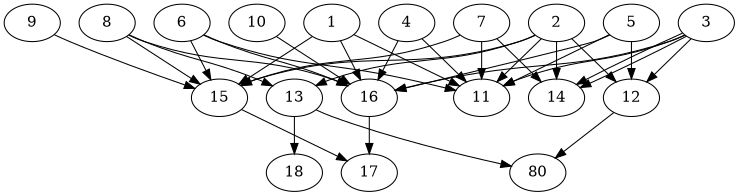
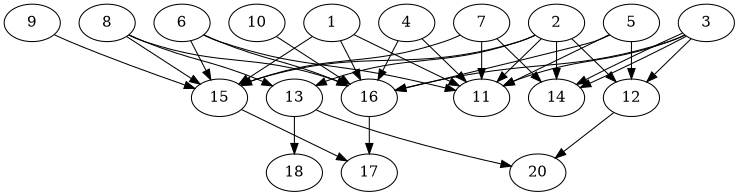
  digraph {
    node [alpha=0.11]
    1 [expect_size=18426880]
    11 [alpha=0.17 expect_size=39362560]
    15 [alpha=0.18 expect_size=7191552]
    16 [alpha=0.20 expect_size=33440768]
    17 [alpha=0.03 expect_size=48848896]
-   20 [alpha=0.19 expect_size=6264832 label=80]
+   20 [alpha=0.19 expect_size=6264832]
    2 [alpha=0.12 expect_size=31868928]
    12 [alpha=0.09 expect_size=17542144]
    13 [alpha=0.14 expect_size=46657536]
    14 [alpha=0.00 expect_size=32054272]
    18 [alpha=0.05 expect_size=5484544]
    3 [alpha=0.14 expect_size=38759424]
    4 [alpha=0.09 expect_size=12898304]
    5 [expect_size=22810624]
    6 [alpha=0.07 expect_size=20032512]
    7 [alpha=0.02 expect_size=9230336]
    8 [alpha=0.01 expect_size=32870400]
    9 [alpha=0.19 expect_size=38447104]
    10 [alpha=0.05 expect_size=35883008]
    1 -> 11
    1 -> 15
    1 -> 16
    15 -> 17
    16 -> 17
    2 -> 11
    2 -> 15
    2 -> 12
    2 -> 13
    2 -> 14
    12 -> 20
    13 -> 20
    13 -> 18
    3 -> 11
    3 -> 16
    3 -> 12
    3 -> 14
    3 -> 14
    4 -> 11
    4 -> 16
    5 -> 11
    5 -> 16
    5 -> 12
    6 -> 11
    6 -> 15
    6 -> 16
    7 -> 11
    7 -> 15
    7 -> 14
    8 -> 15
    8 -> 16
    8 -> 13
    9 -> 15
    10 -> 16
  }
